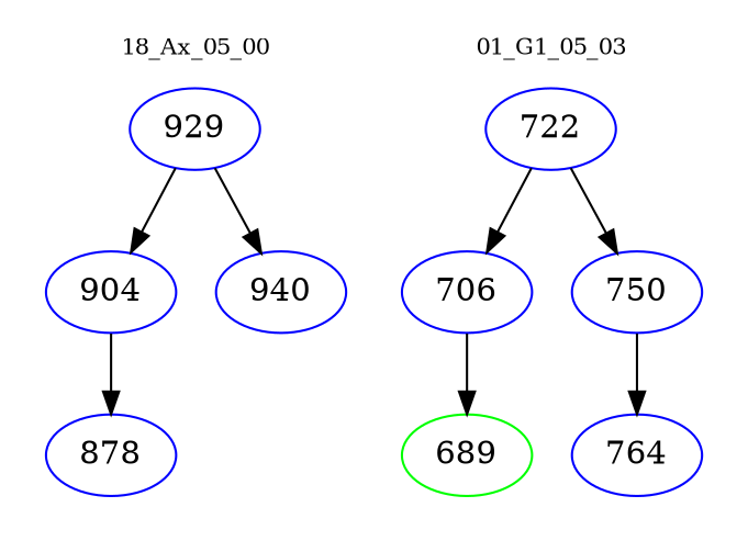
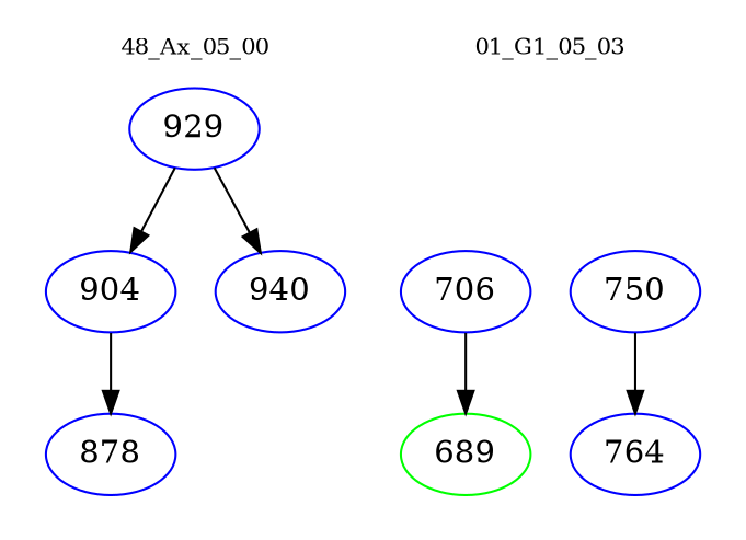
  digraph {
    node [color=blue]
    edge [color=black]
    n1 [label=929]
    n2 [label=904]
    n3 [label=940]
    n4 [label=878]
-   n5 [label=722]
    n6 [label=706]
    n7 [label=750]
    n8 [color=green label=689]
    n9 [label=764]
    subgraph cluster_1 {
      color=white
      fontsize=10
-     label="18_Ax_05_00"
+     label="48_Ax_05_00"
      n1
      n2
      n3
      n4
    }
    subgraph cluster_2 {
      color=white
      fontsize=10
      label="01_G1_05_03"
-     n5
      n6
      n7
      n8
      n9
    }
    n1 -> n2
    n1 -> n3
    n2 -> n4
-   n5 -> n6
-   n5 -> n7
    n6 -> n8
    n7 -> n9
  }
